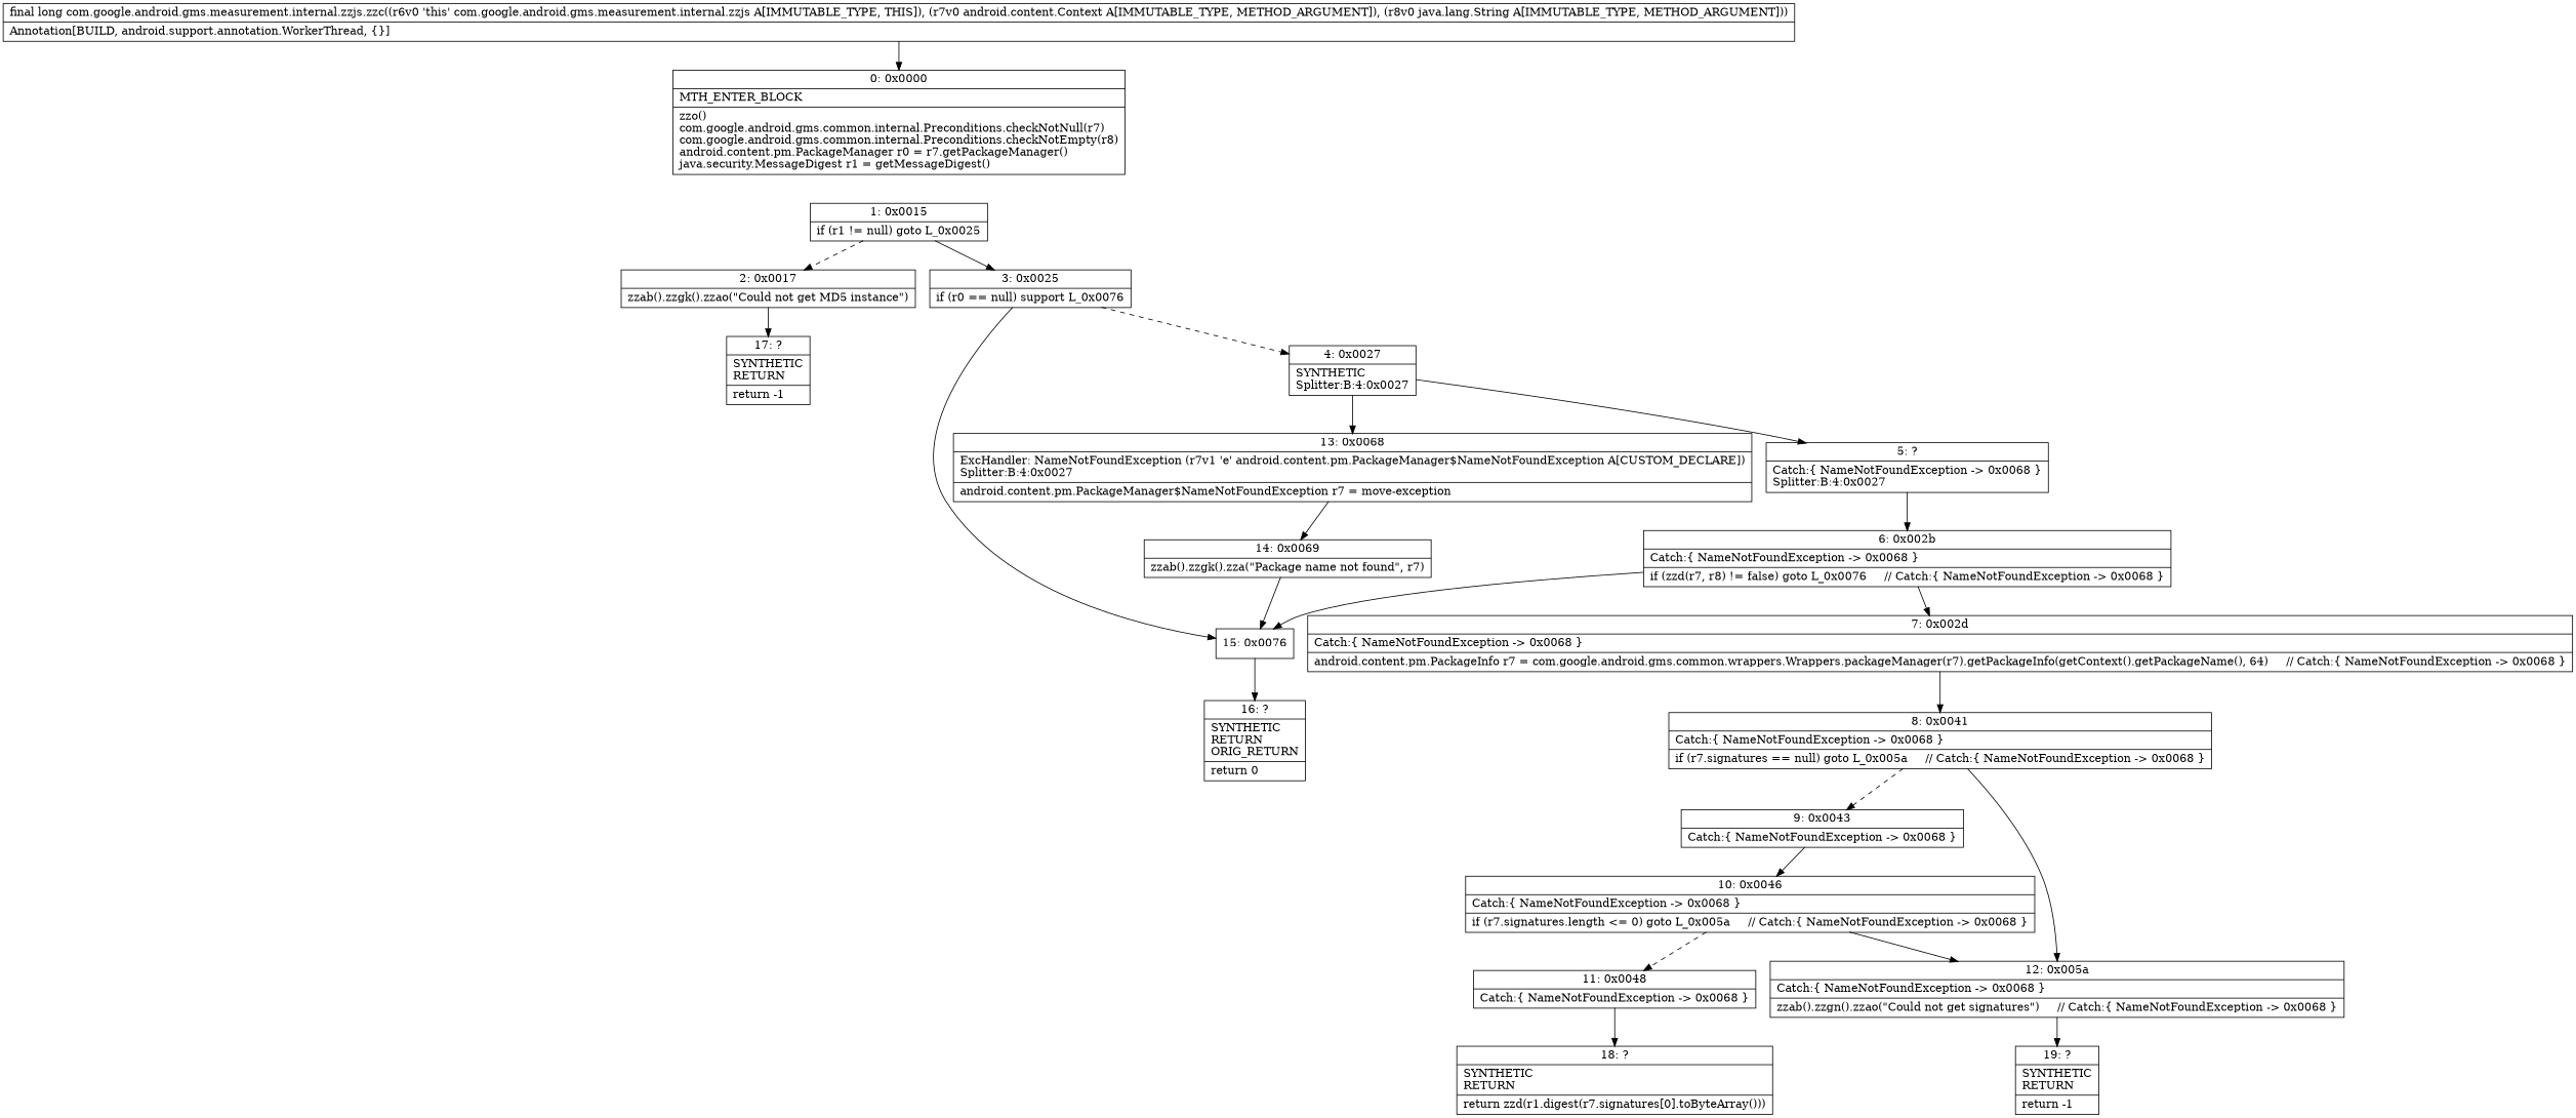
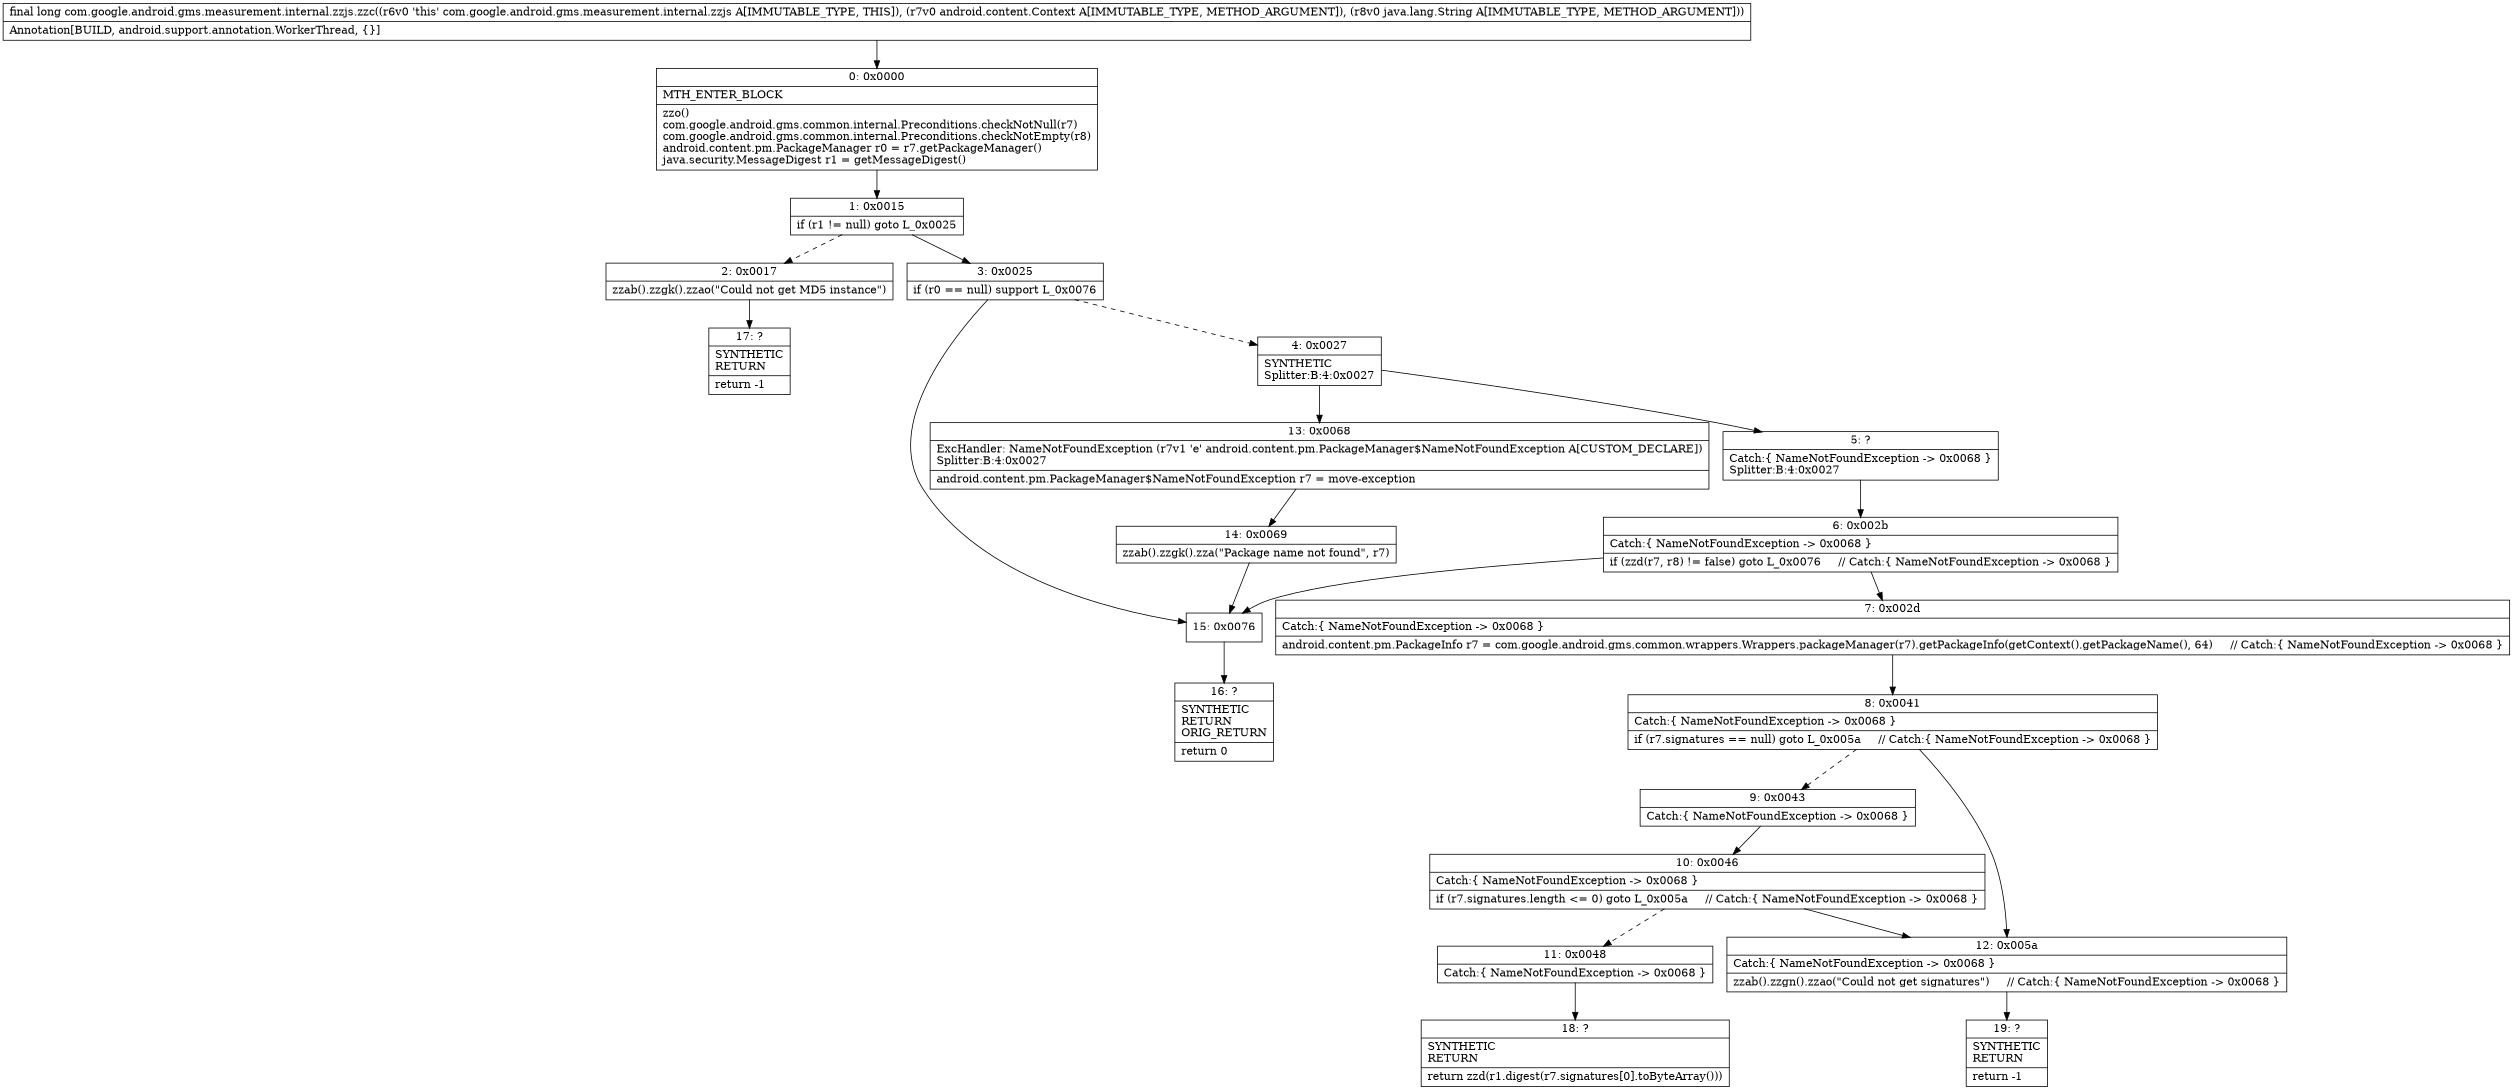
  digraph {
    node [shape=record]
    n1 [label="{0\:\ 0x0000|MTH_ENTER_BLOCK\l|zzo()\lcom.google.android.gms.common.internal.Preconditions.checkNotNull(r7)\lcom.google.android.gms.common.internal.Preconditions.checkNotEmpty(r8)\landroid.content.pm.PackageManager r0 = r7.getPackageManager()\ljava.security.MessageDigest r1 = getMessageDigest()\l}"]
    n2 [label="{1\:\ 0x0015|if (r1 != null) goto L_0x0025\l}"]
    n3 [label="{2\:\ 0x0017|zzab().zzgk().zzao(\"Could not get MD5 instance\")\l}"]
    n4 [label="{3\:\ 0x0025|if (r0 == null) support L_0x0076\l}"]
    n5 [label="{17\:\ ?|SYNTHETIC\lRETURN\l|return \-1\l}"]
    n6 [label="{4\:\ 0x0027|SYNTHETIC\lSplitter:B:4:0x0027\l}"]
    n7 [label="{15\:\ 0x0076}"]
    n8 [label="{5\:\ ?|Catch:\{ NameNotFoundException \-\> 0x0068 \}\lSplitter:B:4:0x0027\l}"]
    n9 [label="{13\:\ 0x0068|ExcHandler: NameNotFoundException (r7v1 'e' android.content.pm.PackageManager$NameNotFoundException A[CUSTOM_DECLARE])\lSplitter:B:4:0x0027\l|android.content.pm.PackageManager$NameNotFoundException r7 = move\-exception\l}"]
    n10 [label="{16\:\ ?|SYNTHETIC\lRETURN\lORIG_RETURN\l|return 0\l}"]
    n11 [label="{6\:\ 0x002b|Catch:\{ NameNotFoundException \-\> 0x0068 \}\l|if (zzd(r7, r8) != false) goto L_0x0076     \/\/ Catch:\{ NameNotFoundException \-\> 0x0068 \}\l}"]
    n12 [label="{14\:\ 0x0069|zzab().zzgk().zza(\"Package name not found\", r7)\l}"]
    n13 [label="{7\:\ 0x002d|Catch:\{ NameNotFoundException \-\> 0x0068 \}\l|android.content.pm.PackageInfo r7 = com.google.android.gms.common.wrappers.Wrappers.packageManager(r7).getPackageInfo(getContext().getPackageName(), 64)     \/\/ Catch:\{ NameNotFoundException \-\> 0x0068 \}\l}"]
    n14 [label="{8\:\ 0x0041|Catch:\{ NameNotFoundException \-\> 0x0068 \}\l|if (r7.signatures == null) goto L_0x005a     \/\/ Catch:\{ NameNotFoundException \-\> 0x0068 \}\l}"]
    n15 [label="{9\:\ 0x0043|Catch:\{ NameNotFoundException \-\> 0x0068 \}\l}"]
    n16 [label="{12\:\ 0x005a|Catch:\{ NameNotFoundException \-\> 0x0068 \}\l|zzab().zzgn().zzao(\"Could not get signatures\")     \/\/ Catch:\{ NameNotFoundException \-\> 0x0068 \}\l}"]
    n17 [label="{10\:\ 0x0046|Catch:\{ NameNotFoundException \-\> 0x0068 \}\l|if (r7.signatures.length \<= 0) goto L_0x005a     \/\/ Catch:\{ NameNotFoundException \-\> 0x0068 \}\l}"]
    n18 [label="{19\:\ ?|SYNTHETIC\lRETURN\l|return \-1\l}"]
    n19 [label="{11\:\ 0x0048|Catch:\{ NameNotFoundException \-\> 0x0068 \}\l}"]
    n20 [label="{18\:\ ?|SYNTHETIC\lRETURN\l|return zzd(r1.digest(r7.signatures[0].toByteArray()))\l}"]
    n21 [label="{final long com.google.android.gms.measurement.internal.zzjs.zzc((r6v0 'this' com.google.android.gms.measurement.internal.zzjs A[IMMUTABLE_TYPE, THIS]), (r7v0 android.content.Context A[IMMUTABLE_TYPE, METHOD_ARGUMENT]), (r8v0 java.lang.String A[IMMUTABLE_TYPE, METHOD_ARGUMENT]))  | Annotation[BUILD, android.support.annotation.WorkerThread, \{\}]\l}"]
+   n1 -> n2
    n2 -> n3 [style=dashed]
    n2 -> n4
    n3 -> n5
    n4 -> n6 [style=dashed]
    n4 -> n7
    n6 -> n8
    n6 -> n9
    n7 -> n10
    n8 -> n11
    n9 -> n12
    n11 -> n7
    n11 -> n13 [style=solid]
    n12 -> n7
    n13 -> n14
    n14 -> n15 [style=dashed]
    n14 -> n16
    n15 -> n17
    n16 -> n18
    n17 -> n16
    n17 -> n19 [style=dashed]
    n19 -> n20
    n21 -> n1
  }
